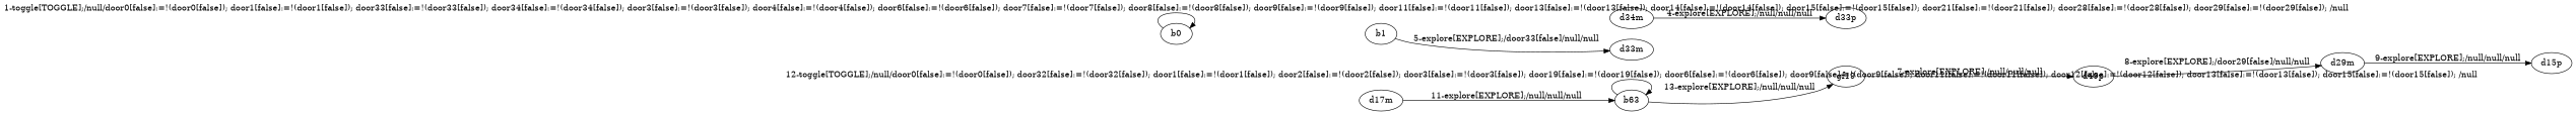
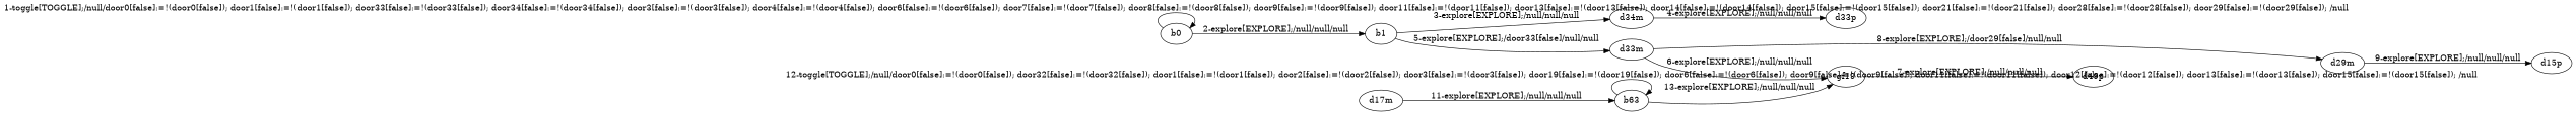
  digraph {
    rankdir=LR
    b0
    b1
    d34m
    d33m
    d33p
    gf19
    n7 [label=d49p]
    d29m
    d15p
    d17m
    b63
    b0 -> b0 [label="1-toggle[TOGGLE];/null/door0[false]:=!(door0[false]); door1[false]:=!(door1[false]); door33[false]:=!(door33[false]); door34[false]:=!(door34[false]); door3[false]:=!(door3[false]); door4[false]:=!(door4[false]); door6[false]:=!(door6[false]); door7[false]:=!(door7[false]); door8[false]:=!(door8[false]); door9[false]:=!(door9[false]); door11[false]:=!(door11[false]); door13[false]:=!(door13[false]); door14[false]:=!(door14[false]); door15[false]:=!(door15[false]); door21[false]:=!(door21[false]); door28[false]:=!(door28[false]); door29[false]:=!(door29[false]); /null"]
+   b0 -> b1 [label="2-explore[EXPLORE];/null/null/null"]
+   b1 -> d34m [label="3-explore[EXPLORE];/null/null/null"]
    b1 -> d33m [label="5-explore[EXPLORE];/door33[false]/null/null"]
    d34m -> d33p [label="4-explore[EXPLORE];/null/null/null"]
+   d33m -> gf19 [label="6-explore[EXPLORE];/null/null/null"]
    gf19 -> n7 [label="7-explore[EXPLORE];/null/null/null"]
-   n7 -> d29m [label="8-explore[EXPLORE];/door29[false]/null/null"]
+   d33m -> d29m [label="8-explore[EXPLORE];/door29[false]/null/null"]
    d29m -> d15p [label="9-explore[EXPLORE];/null/null/null"]
    d17m -> b63 [label="11-explore[EXPLORE];/null/null/null"]
    b63 -> gf19 [label="13-explore[EXPLORE];/null/null/null"]
    b63 -> b63 [label="12-toggle[TOGGLE];/null/door0[false]:=!(door0[false]); door32[false]:=!(door32[false]); door1[false]:=!(door1[false]); door2[false]:=!(door2[false]); door3[false]:=!(door3[false]); door19[false]:=!(door19[false]); door6[false]:=!(door6[false]); door9[false]:=!(door9[false]); door11[false]:=!(door11[false]); door12[false]:=!(door12[false]); door13[false]:=!(door13[false]); door15[false]:=!(door15[false]); /null"]
  }
